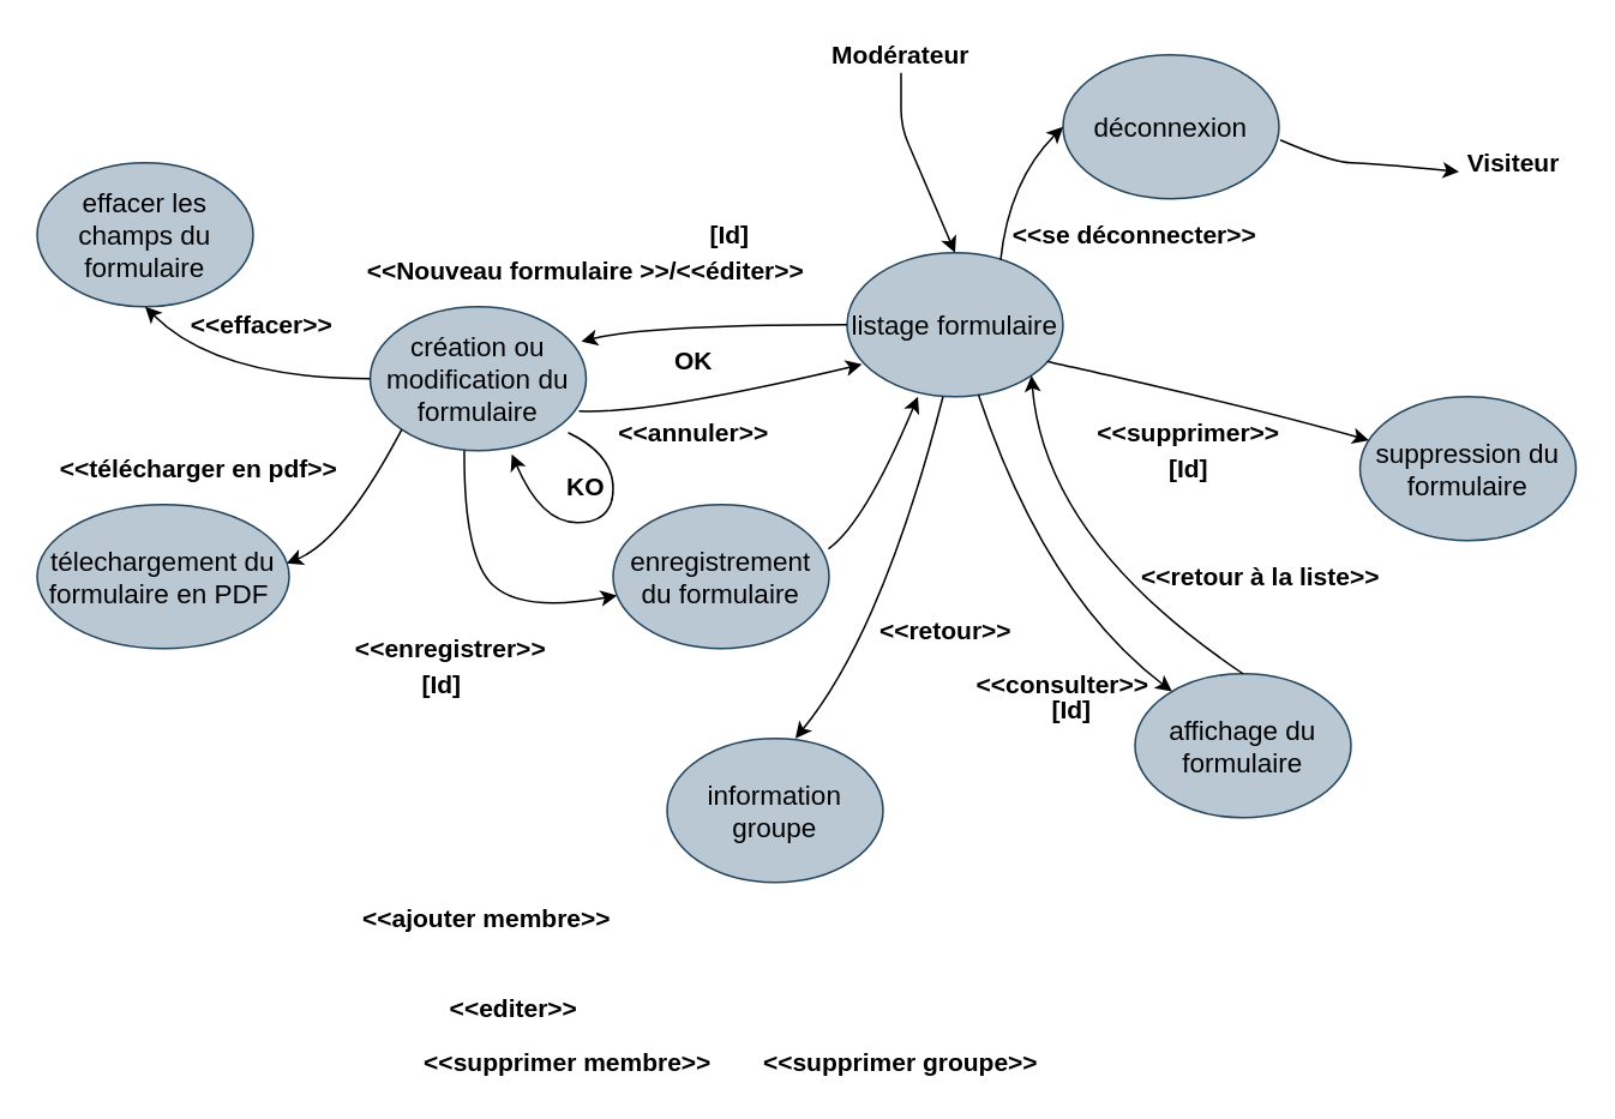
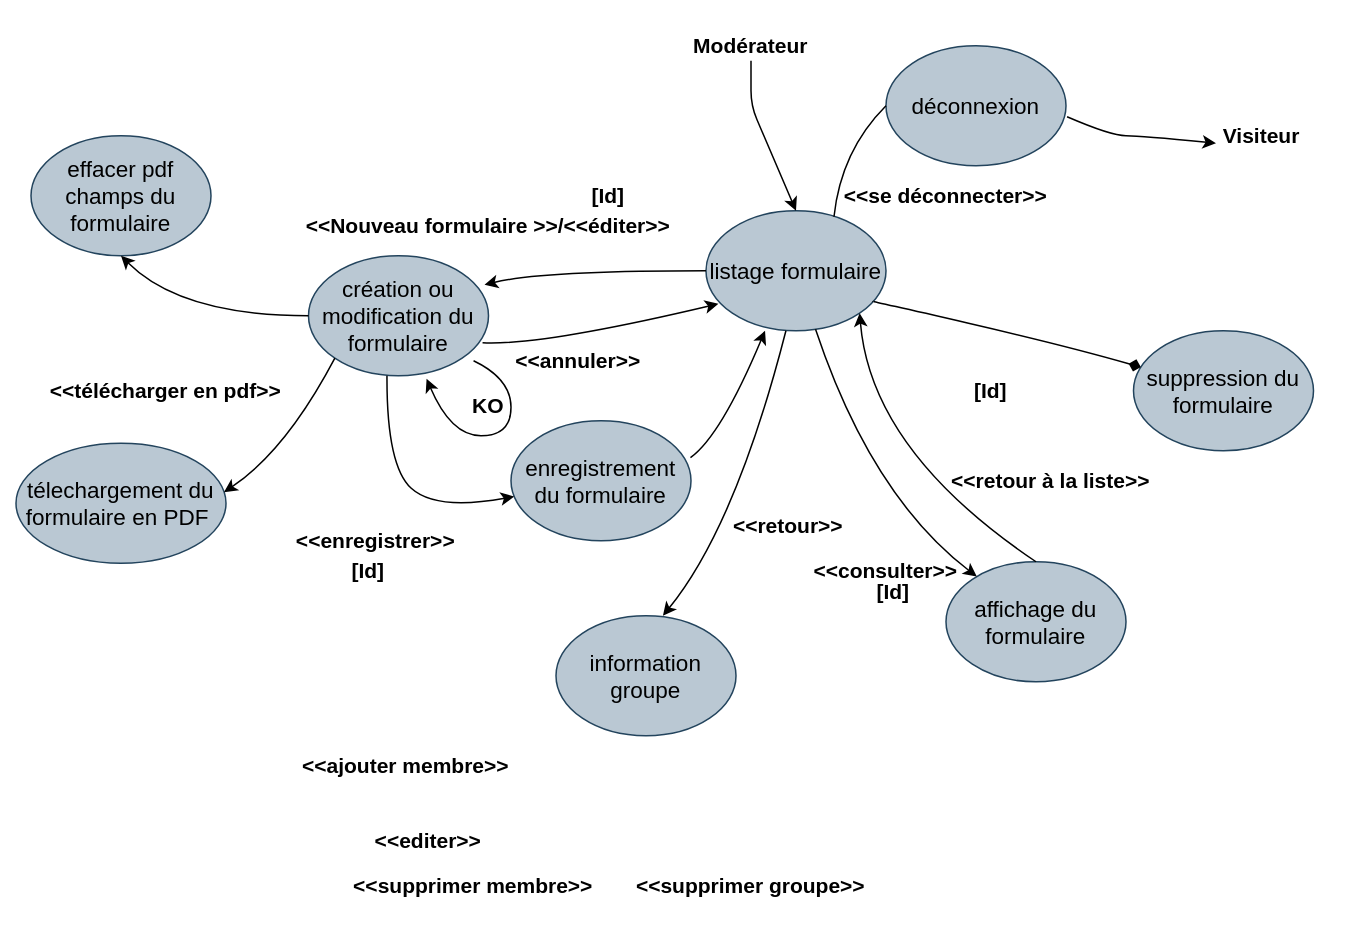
  <mxCell id="0" />
  <mxCell id="1" parent="0" />
  <mxCell id="2" value="&lt;span style=&quot;font-size: 15px&quot;&gt;listage formulaire&lt;/span&gt;" style="ellipse;whiteSpace=wrap;html=1;fillColor=#bac8d3;strokeColor=#23445d;" parent="1" vertex="1"><mxGeometry x="470" y="140" width="120" height="80" as="geometry" /></mxCell>
  <mxCell id="3" value="" style="endArrow=classic;html=1;entryX=0.5;entryY=0;entryDx=0;entryDy=0;exitX=0.5;exitY=1;exitDx=0;exitDy=0;" parent="1" source="4" target="2" edge="1"><mxGeometry width="50" height="50" relative="1" as="geometry"><mxPoint x="350" y="170" as="sourcePoint" /><mxPoint x="380" y="130" as="targetPoint" /><Array as="points"><mxPoint x="500" y="70" /></Array></mxGeometry></mxCell>
  <mxCell id="4" value="&lt;b&gt;&lt;font style=&quot;font-size: 14px&quot;&gt;Modérateur&lt;/font&gt;&lt;/b&gt;" style="text;html=1;strokeColor=none;fillColor=none;align=center;verticalAlign=middle;whiteSpace=wrap;rounded=0;" parent="1" vertex="1"><mxGeometry x="480" y="20" width="40" height="20" as="geometry" /></mxCell>
  <mxCell id="5" value="&lt;font style=&quot;font-size: 15px&quot;&gt;déconnexion&lt;/font&gt;" style="ellipse;whiteSpace=wrap;html=1;fillColor=#bac8d3;strokeColor=#23445d;" parent="1" vertex="1"><mxGeometry x="590" y="30" width="120" height="80" as="geometry" /></mxCell>
  <mxCell id="6" value="&lt;b&gt;&lt;font style=&quot;font-size: 14px&quot;&gt;Visiteur&lt;/font&gt;&lt;/b&gt;" style="text;html=1;align=center;verticalAlign=middle;resizable=0;points=[];autosize=1;" parent="1" vertex="1"><mxGeometry x="805" y="80" width="70" height="20" as="geometry" /></mxCell>
  <mxCell id="7" value="&lt;font style=&quot;font-size: 15px&quot;&gt;affichage du formulaire&lt;br&gt;&lt;/font&gt;" style="ellipse;whiteSpace=wrap;html=1;fillColor=#bac8d3;strokeColor=#23445d;shadow=0;" parent="1" vertex="1"><mxGeometry x="630" y="374" width="120" height="80" as="geometry" /></mxCell>
  <mxCell id="8" value="&lt;font style=&quot;font-size: 15px&quot;&gt;création ou modification du formulaire&lt;br&gt;&lt;/font&gt;" style="ellipse;whiteSpace=wrap;html=1;fillColor=#bac8d3;strokeColor=#23445d;shadow=0;" parent="1" vertex="1"><mxGeometry x="205" y="170" width="120" height="80" as="geometry" /></mxCell>
  <mxCell id="9" value="&lt;font style=&quot;font-size: 15px&quot;&gt;suppression du formulaire&lt;br&gt;&lt;/font&gt;" style="ellipse;whiteSpace=wrap;html=1;fillColor=#bac8d3;strokeColor=#23445d;shadow=0;" parent="1" vertex="1"><mxGeometry x="755" y="220" width="120" height="80" as="geometry" /></mxCell>
  <mxCell id="10" value="&lt;font style=&quot;font-size: 15px&quot;&gt;enregistrement du formulaire&lt;br&gt;&lt;/font&gt;" style="ellipse;whiteSpace=wrap;html=1;fillColor=#bac8d3;strokeColor=#23445d;shadow=0;" parent="1" vertex="1"><mxGeometry x="340" y="280" width="120" height="80" as="geometry" /></mxCell>
- <mxCell id="11" value="&lt;font style=&quot;font-size: 15px&quot;&gt;télechargement du formulaire en PDF&amp;nbsp;&lt;br&gt;&lt;/font&gt;" style="ellipse;whiteSpace=wrap;html=1;fillColor=#bac8d3;strokeColor=#23445d;shadow=0;" parent="1" vertex="1"><mxGeometry x="20" y="280" width="140" height="80" as="geometry" /></mxCell>
- <mxCell id="12" value="&lt;font style=&quot;font-size: 15px&quot;&gt;effacer les champs du formulaire&lt;br&gt;&lt;/font&gt;" style="ellipse;whiteSpace=wrap;html=1;fillColor=#bac8d3;strokeColor=#23445d;shadow=0;" parent="1" vertex="1"><mxGeometry x="20" y="90" width="120" height="80" as="geometry" /></mxCell>
+ <mxCell id="11" value="&lt;font style=&quot;font-size: 15px&quot;&gt;télechargement du formulaire en PDF&amp;nbsp;&lt;br&gt;&lt;/font&gt;" style="ellipse;whiteSpace=wrap;html=1;fillColor=#bac8d3;strokeColor=#23445d;shadow=0;" parent="1" vertex="1"><mxGeometry x="10" y="295" width="140" height="80" as="geometry" /></mxCell>
+ <mxCell id="12" value="&lt;font style=&quot;font-size: 15px&quot;&gt;effacer pdf champs du formulaire&lt;br&gt;&lt;/font&gt;" style="ellipse;whiteSpace=wrap;html=1;fillColor=#bac8d3;strokeColor=#23445d;shadow=0;" parent="1" vertex="1"><mxGeometry x="20" y="90" width="120" height="80" as="geometry" /></mxCell>
  <mxCell id="13" value="&lt;b&gt;&lt;font style=&quot;font-size: 14px&quot;&gt;&amp;lt;&amp;lt;consulter&amp;gt;&amp;gt;&lt;/font&gt;&lt;/b&gt;" style="text;html=1;strokeColor=none;fillColor=none;align=center;verticalAlign=middle;whiteSpace=wrap;rounded=0;" vertex="1" parent="1"><mxGeometry x="570" y="370" width="40" height="20" as="geometry" /></mxCell>
  <mxCell id="14" value="&lt;b&gt;&lt;font style=&quot;font-size: 14px&quot;&gt;&amp;lt;&amp;lt;retour à la liste&amp;gt;&amp;gt;&lt;/font&gt;&lt;/b&gt;" style="text;html=1;strokeColor=none;fillColor=none;align=center;verticalAlign=middle;whiteSpace=wrap;rounded=0;" vertex="1" parent="1"><mxGeometry x="630" y="310" width="140" height="20" as="geometry" /></mxCell>
- <mxCell id="15" value="&lt;span style=&quot;font-size: 14px&quot;&gt;&lt;b&gt;&amp;lt;&amp;lt;effacer&amp;gt;&amp;gt;&lt;/b&gt;&lt;/span&gt;" style="text;html=1;strokeColor=none;fillColor=none;align=center;verticalAlign=middle;whiteSpace=wrap;rounded=0;" vertex="1" parent="1"><mxGeometry x="120" y="170" width="50" height="20" as="geometry" /></mxCell>
  <mxCell id="16" value="&lt;b&gt;&lt;font style=&quot;font-size: 14px&quot;&gt;&amp;lt;&amp;lt;Nouveau formulaire &amp;gt;&amp;gt;/&amp;lt;&amp;lt;éditer&amp;gt;&amp;gt;&lt;/font&gt;&lt;/b&gt;" style="text;html=1;strokeColor=none;fillColor=none;align=center;verticalAlign=middle;whiteSpace=wrap;rounded=0;" vertex="1" parent="1"><mxGeometry x="200" y="140" width="250" height="20" as="geometry" /></mxCell>
- <mxCell id="17" value="" style="curved=1;endArrow=classic;html=1;rounded=0;" edge="1" parent="1" source="2" target="9"><mxGeometry width="50" height="50" relative="1" as="geometry"><mxPoint x="510" y="220" as="sourcePoint" /><mxPoint x="560" y="170" as="targetPoint" /><Array as="points"><mxPoint x="580" y="200" /><mxPoint x="710" y="230" /></Array></mxGeometry></mxCell>
+ <mxCell id="17" value="" style="curved=1;endArrow=diamond;html=1;rounded=0;" edge="1" parent="1" source="2" target="9"><mxGeometry width="50" height="50" relative="1" as="geometry"><mxPoint x="510" y="220" as="sourcePoint" /><mxPoint x="560" y="170" as="targetPoint" /><Array as="points"><mxPoint x="580" y="200" /><mxPoint x="710" y="230" /></Array></mxGeometry></mxCell>
  <mxCell id="18" value="" style="curved=1;endArrow=classic;html=1;rounded=0;" edge="1" parent="1" source="2" target="7"><mxGeometry width="50" height="50" relative="1" as="geometry"><mxPoint x="510" y="220" as="sourcePoint" /><mxPoint x="560" y="170" as="targetPoint" /><Array as="points"><mxPoint x="580" y="330" /></Array></mxGeometry></mxCell>
  <mxCell id="19" value="" style="curved=1;endArrow=classic;html=1;rounded=0;entryX=1;entryY=1;entryDx=0;entryDy=0;exitX=0.5;exitY=0;exitDx=0;exitDy=0;" edge="1" parent="1" source="7" target="2"><mxGeometry width="50" height="50" relative="1" as="geometry"><mxPoint x="530" y="300" as="sourcePoint" /><mxPoint x="580" y="250" as="targetPoint" /><Array as="points"><mxPoint x="580" y="300" /></Array></mxGeometry></mxCell>
- <mxCell id="20" value="" style="curved=1;endArrow=classic;html=1;rounded=0;entryX=0;entryY=0.5;entryDx=0;entryDy=0;exitX=0.711;exitY=0.05;exitDx=0;exitDy=0;exitPerimeter=0;" edge="1" parent="1" source="2" target="5"><mxGeometry width="50" height="50" relative="1" as="geometry"><mxPoint x="510" y="220" as="sourcePoint" /><mxPoint x="560" y="170" as="targetPoint" /><Array as="points"><mxPoint x="560" y="100" /></Array></mxGeometry></mxCell>
+ <mxCell id="20" value="" style="curved=1;endArrow=none;html=1;rounded=0;entryX=0;entryY=0.5;entryDx=0;entryDy=0;exitX=0.711;exitY=0.05;exitDx=0;exitDy=0;exitPerimeter=0;" edge="1" parent="1" source="2" target="5"><mxGeometry width="50" height="50" relative="1" as="geometry"><mxPoint x="510" y="220" as="sourcePoint" /><mxPoint x="560" y="170" as="targetPoint" /><Array as="points"><mxPoint x="560" y="100" /></Array></mxGeometry></mxCell>
  <mxCell id="21" value="&lt;b&gt;&lt;font style=&quot;font-size: 14px&quot;&gt;&amp;lt;&amp;lt;se déconnecter&amp;gt;&amp;gt;&lt;/font&gt;&lt;/b&gt;" style="text;html=1;strokeColor=none;fillColor=none;align=center;verticalAlign=middle;whiteSpace=wrap;rounded=0;" vertex="1" parent="1"><mxGeometry x="560" y="120" width="140" height="20" as="geometry" /></mxCell>
- <mxCell id="22" value="&lt;b&gt;&lt;font style=&quot;font-size: 14px&quot;&gt;&amp;lt;&amp;lt;supprimer&amp;gt;&amp;gt;&lt;/font&gt;&lt;/b&gt;" style="text;html=1;strokeColor=none;fillColor=none;align=center;verticalAlign=middle;whiteSpace=wrap;rounded=0;" vertex="1" parent="1"><mxGeometry x="590" y="230" width="140" height="20" as="geometry" /></mxCell>
  <mxCell id="23" value="&lt;b&gt;&lt;font style=&quot;font-size: 14px&quot;&gt;&amp;lt;&amp;lt;annuler&amp;gt;&amp;gt;&lt;/font&gt;&lt;/b&gt;" style="text;html=1;strokeColor=none;fillColor=none;align=center;verticalAlign=middle;whiteSpace=wrap;rounded=0;" vertex="1" parent="1"><mxGeometry x="315" y="230" width="140" height="20" as="geometry" /></mxCell>
  <mxCell id="24" value="" style="curved=1;endArrow=classic;html=1;rounded=0;exitX=0.967;exitY=0.725;exitDx=0;exitDy=0;exitPerimeter=0;entryX=0.069;entryY=0.775;entryDx=0;entryDy=0;entryPerimeter=0;" edge="1" parent="1" source="8" target="2"><mxGeometry width="50" height="50" relative="1" as="geometry"><mxPoint x="460" y="330" as="sourcePoint" /><mxPoint x="460" y="230" as="targetPoint" /><Array as="points"><mxPoint x="360" y="230" /></Array></mxGeometry></mxCell>
  <mxCell id="25" value="&lt;span style=&quot;font-size: 14px&quot;&gt;&lt;b&gt;&amp;lt;&amp;lt;télécharger en pdf&amp;gt;&amp;gt;&lt;/b&gt;&lt;/span&gt;" style="text;html=1;strokeColor=none;fillColor=none;align=center;verticalAlign=middle;whiteSpace=wrap;rounded=0;" vertex="1" parent="1"><mxGeometry x="30" y="250" width="160" height="20" as="geometry" /></mxCell>
  <mxCell id="26" value="" style="curved=1;endArrow=classic;html=1;rounded=0;entryX=0.978;entryY=0.242;entryDx=0;entryDy=0;entryPerimeter=0;exitX=0;exitY=0.5;exitDx=0;exitDy=0;" edge="1" parent="1" source="2" target="8"><mxGeometry width="50" height="50" relative="1" as="geometry"><mxPoint x="430" y="180" as="sourcePoint" /><mxPoint x="270" y="200" as="targetPoint" /><Array as="points"><mxPoint x="360" y="180" /></Array></mxGeometry></mxCell>
  <mxCell id="27" value="" style="curved=1;endArrow=classic;html=1;rounded=0;entryX=0.99;entryY=0.408;entryDx=0;entryDy=0;exitX=0;exitY=1;exitDx=0;exitDy=0;entryPerimeter=0;" edge="1" parent="1" source="8" target="11"><mxGeometry width="50" height="50" relative="1" as="geometry"><mxPoint x="320" y="250" as="sourcePoint" /><mxPoint x="370" y="200" as="targetPoint" /><Array as="points"><mxPoint x="190" y="300" /></Array></mxGeometry></mxCell>
  <mxCell id="28" value="" style="curved=1;endArrow=classic;html=1;rounded=0;entryX=0.5;entryY=1;entryDx=0;entryDy=0;exitX=0;exitY=0.5;exitDx=0;exitDy=0;" edge="1" parent="1" source="8" target="12"><mxGeometry width="50" height="50" relative="1" as="geometry"><mxPoint x="320" y="250" as="sourcePoint" /><mxPoint x="370" y="200" as="targetPoint" /><Array as="points"><mxPoint x="120" y="210" /></Array></mxGeometry></mxCell>
  <mxCell id="29" value="&lt;span style=&quot;font-size: 14px&quot;&gt;&lt;b&gt;&amp;lt;&amp;lt;enregistrer&amp;gt;&amp;gt;&lt;/b&gt;&lt;/span&gt;" style="text;html=1;strokeColor=none;fillColor=none;align=center;verticalAlign=middle;whiteSpace=wrap;rounded=0;" vertex="1" parent="1"><mxGeometry x="230" y="350" width="40" height="20" as="geometry" /></mxCell>
  <mxCell id="30" value="" style="curved=1;endArrow=classic;html=1;rounded=0;entryX=0.656;entryY=1.025;entryDx=0;entryDy=0;entryPerimeter=0;exitX=0.917;exitY=0.875;exitDx=0;exitDy=0;exitPerimeter=0;" edge="1" parent="1" source="8" target="8"><mxGeometry width="50" height="50" relative="1" as="geometry"><mxPoint x="230" y="330" as="sourcePoint" /><mxPoint x="280" y="280" as="targetPoint" /><Array as="points"><mxPoint x="340" y="252" /><mxPoint x="340" y="290" /><mxPoint x="300" y="290" /></Array></mxGeometry></mxCell>
  <mxCell id="31" value="&lt;b&gt;&lt;font style=&quot;font-size: 14px&quot;&gt;KO&lt;/font&gt;&lt;/b&gt;" style="text;html=1;strokeColor=none;fillColor=none;align=center;verticalAlign=middle;whiteSpace=wrap;rounded=0;" vertex="1" parent="1"><mxGeometry x="310" y="260" width="30" height="20" as="geometry" /></mxCell>
- <mxCell id="32" value="&lt;b&gt;&lt;font style=&quot;font-size: 14px&quot;&gt;OK&lt;/font&gt;&lt;/b&gt;" style="text;html=1;strokeColor=none;fillColor=none;align=center;verticalAlign=middle;whiteSpace=wrap;rounded=0;" vertex="1" parent="1"><mxGeometry x="370" y="190" width="30" height="20" as="geometry" /></mxCell>
  <mxCell id="33" value="" style="curved=1;endArrow=classic;html=1;rounded=0;exitX=0.436;exitY=1;exitDx=0;exitDy=0;exitPerimeter=0;" edge="1" parent="1" source="8" target="10"><mxGeometry width="50" height="50" relative="1" as="geometry"><mxPoint x="205" y="350" as="sourcePoint" /><mxPoint x="255" y="300" as="targetPoint" /><Array as="points"><mxPoint x="257" y="310" /><mxPoint x="290" y="340" /></Array></mxGeometry></mxCell>
  <mxCell id="34" value="" style="curved=1;endArrow=classic;html=1;rounded=0;entryX=0.328;entryY=1;entryDx=0;entryDy=0;entryPerimeter=0;exitX=0.997;exitY=0.308;exitDx=0;exitDy=0;exitPerimeter=0;" edge="1" parent="1" source="10" target="2"><mxGeometry width="50" height="50" relative="1" as="geometry"><mxPoint x="360" y="310" as="sourcePoint" /><mxPoint x="410" y="260" as="targetPoint" /><Array as="points"><mxPoint x="480" y="290" /></Array></mxGeometry></mxCell>
  <mxCell id="35" value="" style="curved=1;endArrow=classic;html=1;rounded=0;exitX=1.006;exitY=0.592;exitDx=0;exitDy=0;exitPerimeter=0;" edge="1" parent="1" source="5"><mxGeometry width="50" height="50" relative="1" as="geometry"><mxPoint x="740" y="95" as="sourcePoint" /><mxPoint x="810" y="95" as="targetPoint" /><Array as="points"><mxPoint x="740" y="90" /><mxPoint x="760" y="90" /></Array></mxGeometry></mxCell>
  <mxCell id="36" value="" style="curved=1;endArrow=classic;html=1;rounded=0;exitX=0.444;exitY=1;exitDx=0;exitDy=0;exitPerimeter=0;entryX=0.594;entryY=0;entryDx=0;entryDy=0;entryPerimeter=0;" edge="1" parent="1" source="2" target="42"><mxGeometry width="50" height="50" relative="1" as="geometry"><mxPoint x="405" y="454" as="sourcePoint" /><mxPoint x="450" y="420" as="targetPoint" /><Array as="points"><mxPoint x="490" y="350" /></Array></mxGeometry></mxCell>
  <mxCell id="37" value="&lt;b&gt;&lt;font style=&quot;font-size: 14px&quot;&gt;&amp;lt;&amp;lt;retour&amp;gt;&amp;gt;&lt;/font&gt;&lt;/b&gt;" style="text;html=1;strokeColor=none;fillColor=none;align=center;verticalAlign=middle;whiteSpace=wrap;rounded=0;" vertex="1" parent="1"><mxGeometry x="455" y="340" width="140" height="20" as="geometry" /></mxCell>
  <mxCell id="38" value="&lt;b&gt;&lt;font style=&quot;font-size: 14px&quot;&gt;&amp;lt;&amp;lt;editer&amp;gt;&amp;gt;&lt;/font&gt;&lt;/b&gt;" style="text;html=1;strokeColor=none;fillColor=none;align=center;verticalAlign=middle;whiteSpace=wrap;rounded=0;" vertex="1" parent="1"><mxGeometry x="215" y="550" width="140" height="20" as="geometry" /></mxCell>
  <mxCell id="39" value="&lt;b&gt;&lt;font style=&quot;font-size: 14px&quot;&gt;&amp;lt;&amp;lt;supprimer membre&amp;gt;&amp;gt;&lt;/font&gt;&lt;/b&gt;" style="text;html=1;strokeColor=none;fillColor=none;align=center;verticalAlign=middle;whiteSpace=wrap;rounded=0;" vertex="1" parent="1"><mxGeometry x="230" y="580" width="170" height="20" as="geometry" /></mxCell>
  <mxCell id="40" value="&lt;b&gt;&lt;font style=&quot;font-size: 14px&quot;&gt;&amp;lt;&amp;lt;ajouter membre&amp;gt;&amp;gt;&lt;/font&gt;&lt;/b&gt;" style="text;html=1;strokeColor=none;fillColor=none;align=center;verticalAlign=middle;whiteSpace=wrap;rounded=0;" vertex="1" parent="1"><mxGeometry x="200" y="500" width="140" height="20" as="geometry" /></mxCell>
  <mxCell id="41" value="&lt;b&gt;&lt;font style=&quot;font-size: 14px&quot;&gt;&amp;lt;&amp;lt;supprimer groupe&amp;gt;&amp;gt;&lt;/font&gt;&lt;/b&gt;" style="text;html=1;strokeColor=none;fillColor=none;align=center;verticalAlign=middle;whiteSpace=wrap;rounded=0;" vertex="1" parent="1"><mxGeometry x="420" y="580" width="160" height="20" as="geometry" /></mxCell>
  <mxCell id="42" value="&lt;font style=&quot;font-size: 15px&quot;&gt;information groupe&lt;br&gt;&lt;/font&gt;" style="ellipse;whiteSpace=wrap;html=1;fillColor=#bac8d3;strokeColor=#23445d;shadow=0;" vertex="1" parent="1"><mxGeometry x="370" y="410" width="120" height="80" as="geometry" /></mxCell>
  <mxCell id="43" value="&lt;b&gt;&lt;font style=&quot;font-size: 14px&quot;&gt;[Id]&lt;/font&gt;&lt;/b&gt;&lt;span style=&quot;color: rgba(0 , 0 , 0 , 0) ; font-family: monospace ; font-size: 0px&quot;&gt;%3CmxGraphModel%3E%3Croot%3E%3CmxCell%20id%3D%220%22%2F%3E%3CmxCell%20id%3D%221%22%20parent%3D%220%22%2F%3E%3CmxCell%20id%3D%222%22%20value%3D%22%26lt%3Bb%26gt%3B%26lt%3Bfont%20style%3D%26quot%3Bfont-size%3A%2014px%26quot%3B%26gt%3BOK%26lt%3B%2Ffont%26gt%3B%26lt%3B%2Fb%26gt%3B%22%20style%3D%22text%3Bhtml%3D1%3BstrokeColor%3Dnone%3BfillColor%3Dnone%3Balign%3Dcenter%3BverticalAlign%3Dmiddle%3BwhiteSpace%3Dwrap%3Brounded%3D0%3B%22%20vertex%3D%221%22%20parent%3D%221%22%3E%3CmxGeometry%20x%3D%22400%22%20y%3D%22210%22%20width%3D%2230%22%20height%3D%2220%22%20as%3D%22geometry%22%2F%3E%3C%2FmxCell%3E%3C%2Froot%3E%3C%2FmxGraphModel%3E&lt;/span&gt;" style="text;html=1;strokeColor=none;fillColor=none;align=center;verticalAlign=middle;whiteSpace=wrap;rounded=0;" vertex="1" parent="1"><mxGeometry x="580" y="384" width="30" height="20" as="geometry" /></mxCell>
  <mxCell id="44" value="&lt;b&gt;&lt;font style=&quot;font-size: 14px&quot;&gt;[Id]&lt;/font&gt;&lt;/b&gt;&lt;span style=&quot;color: rgba(0 , 0 , 0 , 0) ; font-family: monospace ; font-size: 0px&quot;&gt;%3CmxGraphModel%3E%3Croot%3E%3CmxCell%20id%3D%220%22%2F%3E%3CmxCell%20id%3D%221%22%20parent%3D%220%22%2F%3E%3CmxCell%20id%3D%222%22%20value%3D%22%26lt%3Bb%26gt%3B%26lt%3Bfont%20style%3D%26quot%3Bfont-size%3A%2014px%26quot%3B%26gt%3BOK%26lt%3B%2Ffont%26gt%3B%26lt%3B%2Fb%26gt%3B%22%20style%3D%22text%3Bhtml%3D1%3BstrokeColor%3Dnone%3BfillColor%3Dnone%3Balign%3Dcenter%3BverticalAlign%3Dmiddle%3BwhiteSpace%3Dwrap%3Brounded%3D0%3B%22%20vertex%3D%221%22%20parent%3D%221%22%3E%3CmxGeometry%20x%3D%22400%22%20y%3D%22210%22%20width%3D%2230%22%20height%3D%2220%22%20as%3D%22geometry%22%2F%3E%3C%2FmxCell%3E%3C%2Froot%3E%3C%2FmxGraphModel%3E&lt;/span&gt;" style="text;html=1;strokeColor=none;fillColor=none;align=center;verticalAlign=middle;whiteSpace=wrap;rounded=0;" vertex="1" parent="1"><mxGeometry x="230" y="370" width="30" height="20" as="geometry" /></mxCell>
  <mxCell id="45" value="&lt;b&gt;&lt;font style=&quot;font-size: 14px&quot;&gt;[Id]&lt;/font&gt;&lt;/b&gt;&lt;span style=&quot;color: rgba(0 , 0 , 0 , 0) ; font-family: monospace ; font-size: 0px&quot;&gt;%3CmxGraphModel%3E%3Croot%3E%3CmxCell%20id%3D%220%22%2F%3E%3CmxCell%20id%3D%221%22%20parent%3D%220%22%2F%3E%3CmxCell%20id%3D%222%22%20value%3D%22%26lt%3Bb%26gt%3B%26lt%3Bfont%20style%3D%26quot%3Bfont-size%3A%2014px%26quot%3B%26gt%3BOK%26lt%3B%2Ffont%26gt%3B%26lt%3B%2Fb%26gt%3B%22%20style%3D%22text%3Bhtml%3D1%3BstrokeColor%3Dnone%3BfillColor%3Dnone%3Balign%3Dcenter%3BverticalAlign%3Dmiddle%3BwhiteSpace%3Dwrap%3Brounded%3D0%3B%22%20vertex%3D%221%22%20parent%3D%221%22%3E%3CmxGeometry%20x%3D%22400%22%20y%3D%22210%22%20width%3D%2230%22%20height%3D%2220%22%20as%3D%22geometry%22%2F%3E%3C%2FmxCell%3E%3C%2Froot%3E%3C%2FmxGraphModel%3E&lt;/span&gt;" style="text;html=1;strokeColor=none;fillColor=none;align=center;verticalAlign=middle;whiteSpace=wrap;rounded=0;" vertex="1" parent="1"><mxGeometry x="645" y="250" width="30" height="20" as="geometry" /></mxCell>
  <mxCell id="46" value="&lt;b&gt;&lt;font style=&quot;font-size: 14px&quot;&gt;[Id]&lt;/font&gt;&lt;/b&gt;&lt;span style=&quot;color: rgba(0 , 0 , 0 , 0) ; font-family: monospace ; font-size: 0px&quot;&gt;%3CmxGraphModel%3E%3Croot%3E%3CmxCell%20id%3D%220%22%2F%3E%3CmxCell%20id%3D%221%22%20parent%3D%220%22%2F%3E%3CmxCell%20id%3D%222%22%20value%3D%22%26lt%3Bb%26gt%3B%26lt%3Bfont%20style%3D%26quot%3Bfont-size%3A%2014px%26quot%3B%26gt%3BOK%26lt%3B%2Ffont%26gt%3B%26lt%3B%2Fb%26gt%3B%22%20style%3D%22text%3Bhtml%3D1%3BstrokeColor%3Dnone%3BfillColor%3Dnone%3Balign%3Dcenter%3BverticalAlign%3Dmiddle%3BwhiteSpace%3Dwrap%3Brounded%3D0%3B%22%20vertex%3D%221%22%20parent%3D%221%22%3E%3CmxGeometry%20x%3D%22400%22%20y%3D%22210%22%20width%3D%2230%22%20height%3D%2220%22%20as%3D%22geometry%22%2F%3E%3C%2FmxCell%3E%3C%2Froot%3E%3C%2FmxGraphModel%3E&lt;/span&gt;" style="text;html=1;strokeColor=none;fillColor=none;align=center;verticalAlign=middle;whiteSpace=wrap;rounded=0;" vertex="1" parent="1"><mxGeometry x="390" y="120" width="30" height="20" as="geometry" /></mxCell>
